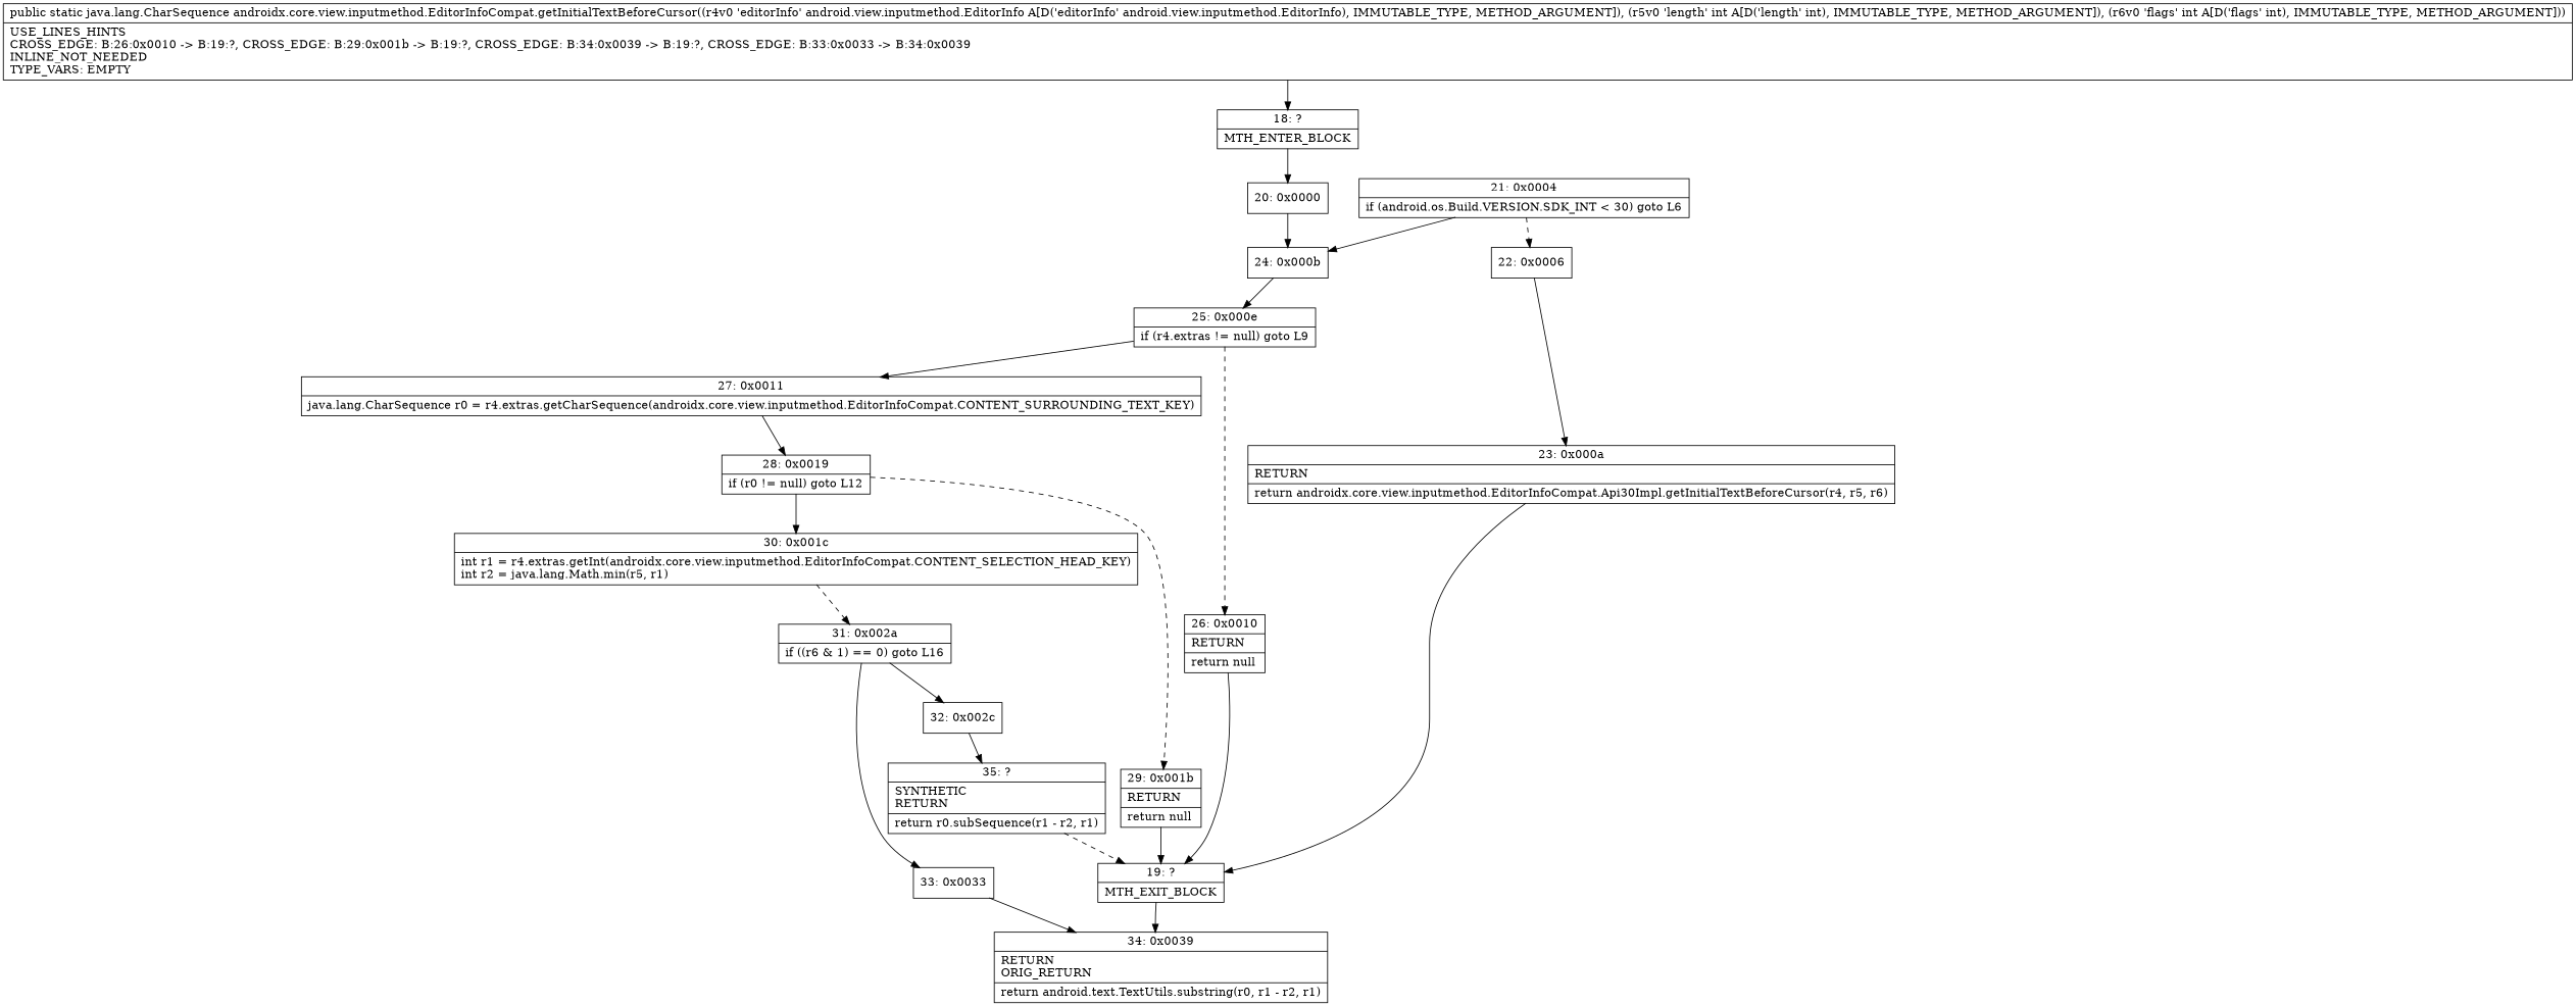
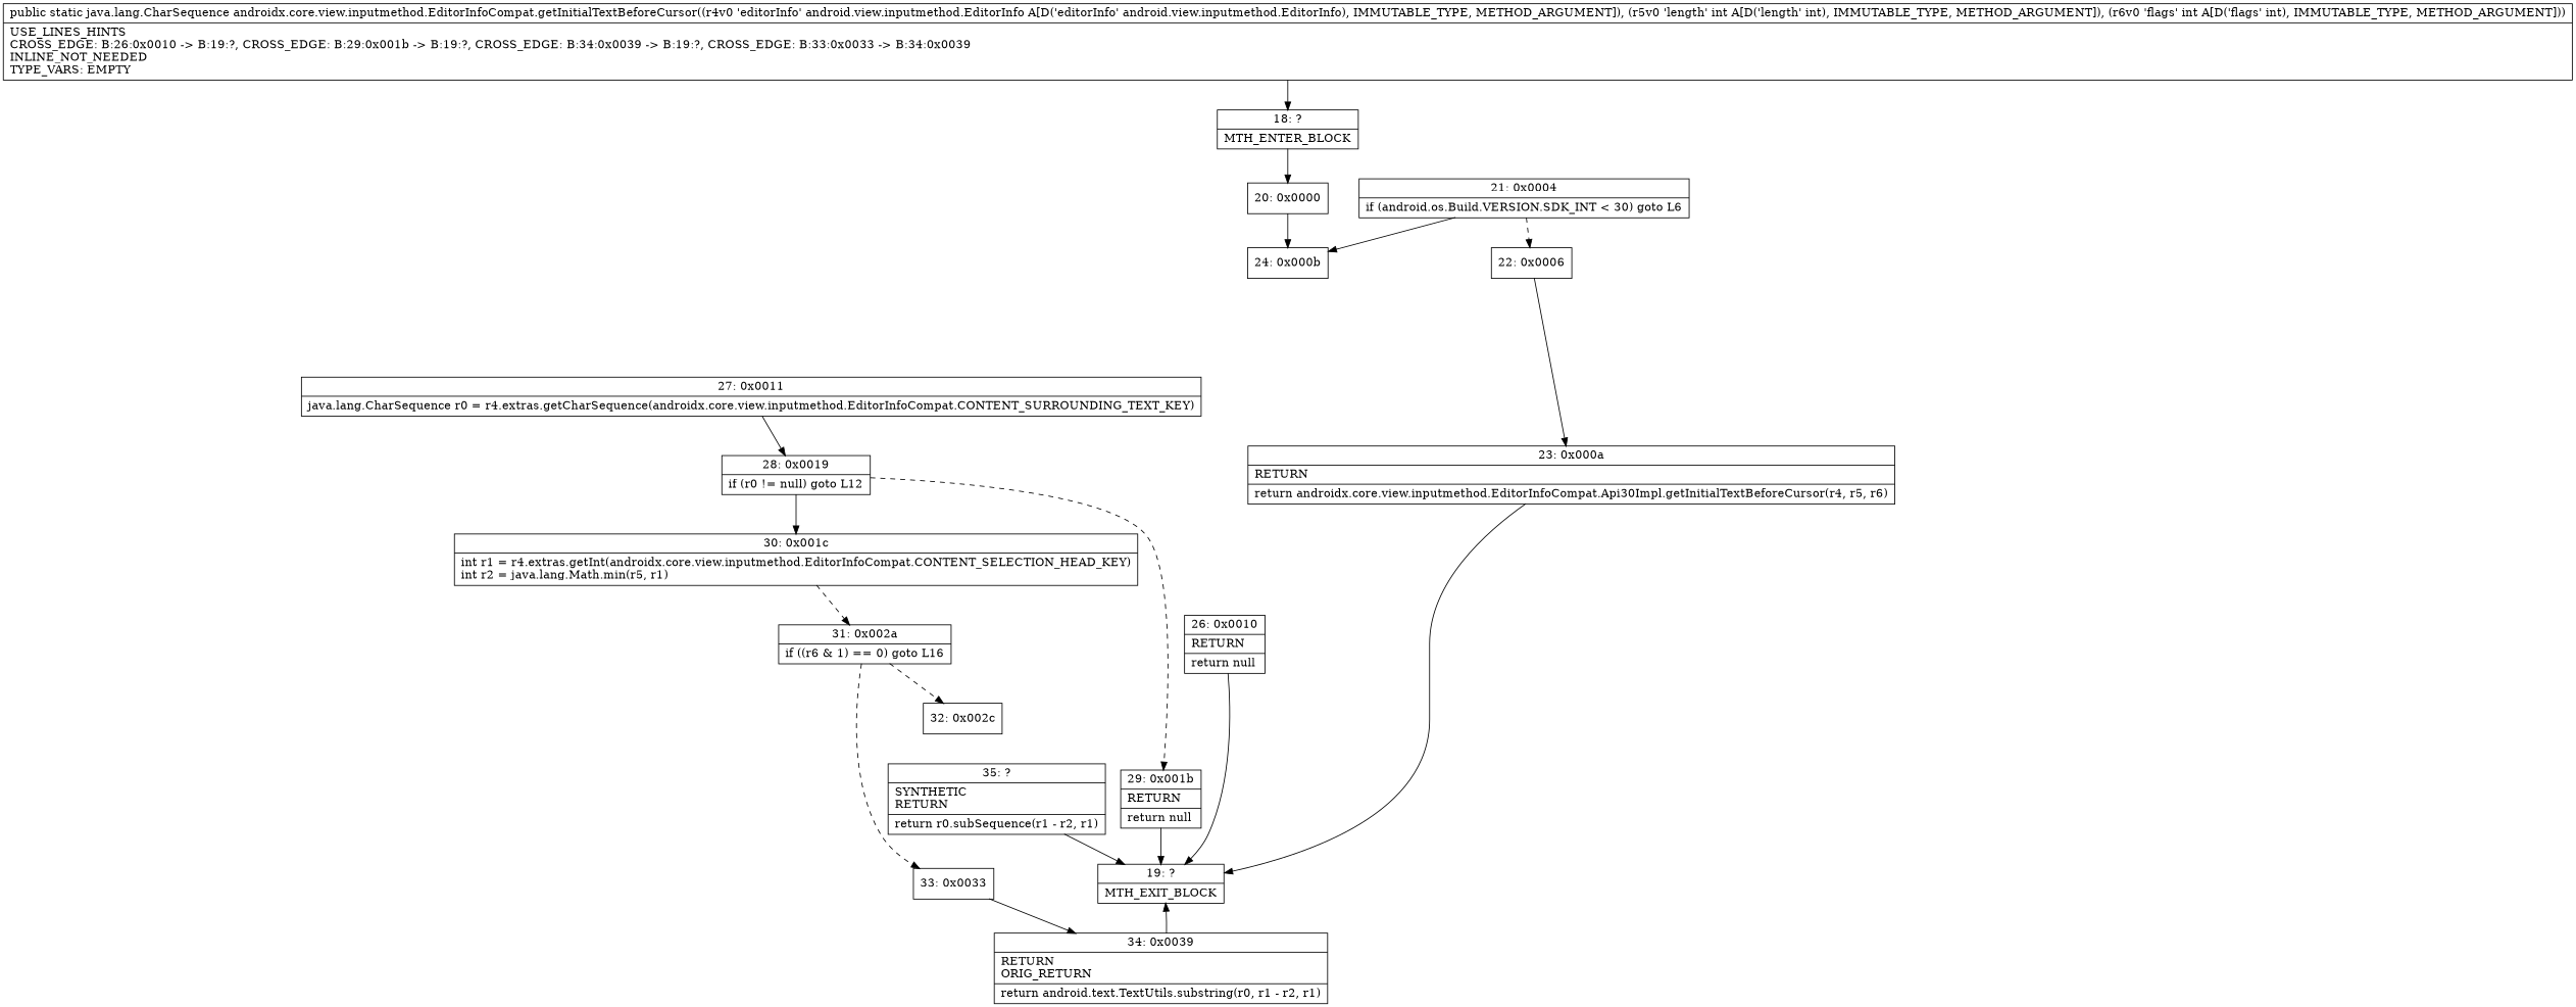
  digraph {
    fontname="DejaVu Serif"
    node [fontname="DejaVu Serif" shape=record]
    edge [fontname="DejaVu Serif"]
    n1 [label="{18\:\ ?|MTH_ENTER_BLOCK\l}"]
    n2 [label="{20\:\ 0x0000}"]
    n3 [label="{24\:\ 0x000b}"]
    n4 [label="{21\:\ 0x0004|if (android.os.Build.VERSION.SDK_INT \< 30) goto L6\l}"]
    n5 [label="{22\:\ 0x0006}"]
    n6 [label="{23\:\ 0x000a|RETURN\l|return androidx.core.view.inputmethod.EditorInfoCompat.Api30Impl.getInitialTextBeforeCursor(r4, r5, r6)\l}"]
-   n7 [label="{25\:\ 0x000e|if (r4.extras != null) goto L9\l}"]
    n8 [label="{19\:\ ?|MTH_EXIT_BLOCK\l}"]
    n9 [label="{26\:\ 0x0010|RETURN\l|return null\l}"]
    n10 [label="{27\:\ 0x0011|java.lang.CharSequence r0 = r4.extras.getCharSequence(androidx.core.view.inputmethod.EditorInfoCompat.CONTENT_SURROUNDING_TEXT_KEY)\l}"]
    n11 [label="{28\:\ 0x0019|if (r0 != null) goto L12\l}"]
    n12 [label="{29\:\ 0x001b|RETURN\l|return null\l}"]
    n13 [label="{30\:\ 0x001c|int r1 = r4.extras.getInt(androidx.core.view.inputmethod.EditorInfoCompat.CONTENT_SELECTION_HEAD_KEY)\lint r2 = java.lang.Math.min(r5, r1)\l}"]
    n14 [label="{31\:\ 0x002a|if ((r6 & 1) == 0) goto L16\l}"]
    n15 [label="{32\:\ 0x002c}"]
    n16 [label="{33\:\ 0x0033}"]
    n17 [label="{35\:\ ?|SYNTHETIC\lRETURN\l|return r0.subSequence(r1 \- r2, r1)\l}"]
    n18 [label="{34\:\ 0x0039|RETURN\lORIG_RETURN\l|return android.text.TextUtils.substring(r0, r1 \- r2, r1)\l}"]
    n19 [label="{public static java.lang.CharSequence androidx.core.view.inputmethod.EditorInfoCompat.getInitialTextBeforeCursor((r4v0 'editorInfo' android.view.inputmethod.EditorInfo A[D('editorInfo' android.view.inputmethod.EditorInfo), IMMUTABLE_TYPE, METHOD_ARGUMENT]), (r5v0 'length' int A[D('length' int), IMMUTABLE_TYPE, METHOD_ARGUMENT]), (r6v0 'flags' int A[D('flags' int), IMMUTABLE_TYPE, METHOD_ARGUMENT]))  | USE_LINES_HINTS\lCROSS_EDGE: B:26:0x0010 \-\> B:19:?, CROSS_EDGE: B:29:0x001b \-\> B:19:?, CROSS_EDGE: B:34:0x0039 \-\> B:19:?, CROSS_EDGE: B:33:0x0033 \-\> B:34:0x0039\lINLINE_NOT_NEEDED\lTYPE_VARS: EMPTY\l}"]
    n1 -> n2
    n2 -> n3
-   n3 -> n7
    n4 -> n3
    n4 -> n5 [style=dashed]
    n5 -> n6
    n6 -> n8
-   n7 -> n9 [style=dashed]
-   n7 -> n10
    n9 -> n8
    n10 -> n11
    n11 -> n12 [style=dashed]
    n11 -> n13
    n12 -> n8
    n13 -> n14 [style=dashed]
-   n14 -> n15 [style=solid]
-   n14 -> n16
-   n15 -> n17
+   n14 -> n15 [style=dashed]
+   n14 -> n16 [style=dashed]
    n16 -> n18
-   n17 -> n8 [style=dashed]
-   n8 -> n18
+   n17 -> n8
+   n18 -> n8
    n19 -> n1
  }
